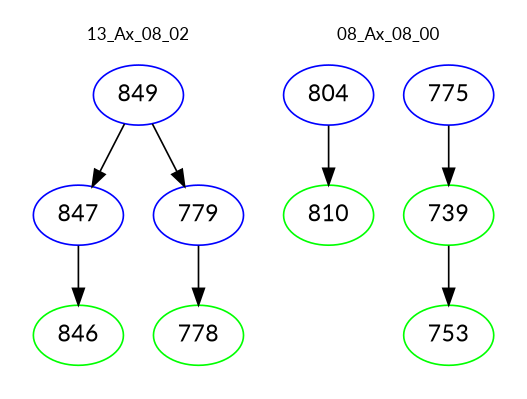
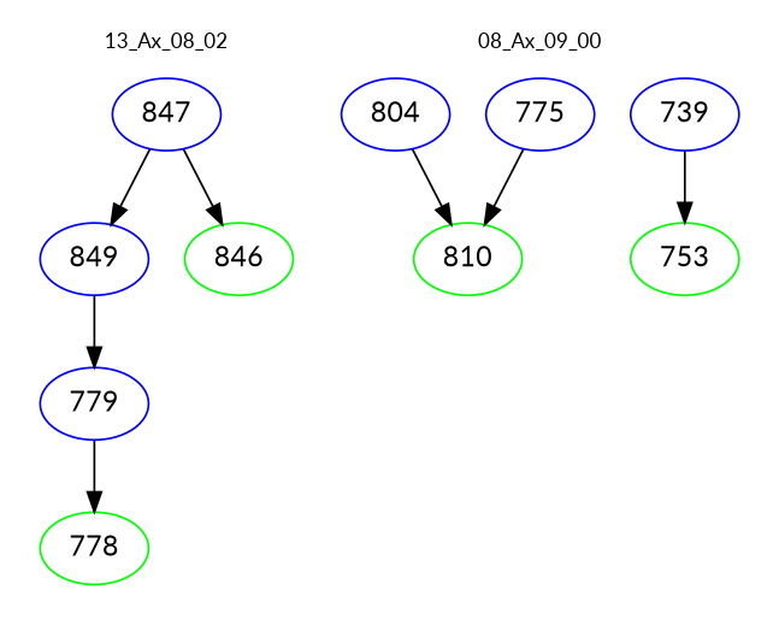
  digraph {
    fontname=Lato
    node [color=blue fontname=Lato]
    edge [color=black fontname=Lato]
    n1 [label=849]
    n2 [label=847]
    n3 [label=779]
    n4 [color=green label=846]
    n5 [color=green label=778]
    n6 [label=775]
-   n7 [color=green label=739]
+   n7 [label=739]
    n8 [label=804]
    n9 [color=green label=753]
    n10 [color=green label=810]
    subgraph cluster_1 {
      color=white
      fontsize=10
      label="13_Ax_08_02"
      n1
      n2
      n3
      n4
      n5
    }
    subgraph cluster_2 {
      color=white
      fontsize=10
-     label="08_Ax_08_00"
+     label="08_Ax_09_00"
      n6
      n7
      n8
      n9
      n10
    }
-   n1 -> n2
+   n2 -> n1
    n1 -> n3
    n2 -> n4
    n3 -> n5
-   n6 -> n7
+   n6 -> n10
    n7 -> n9
    n8 -> n10
  }
